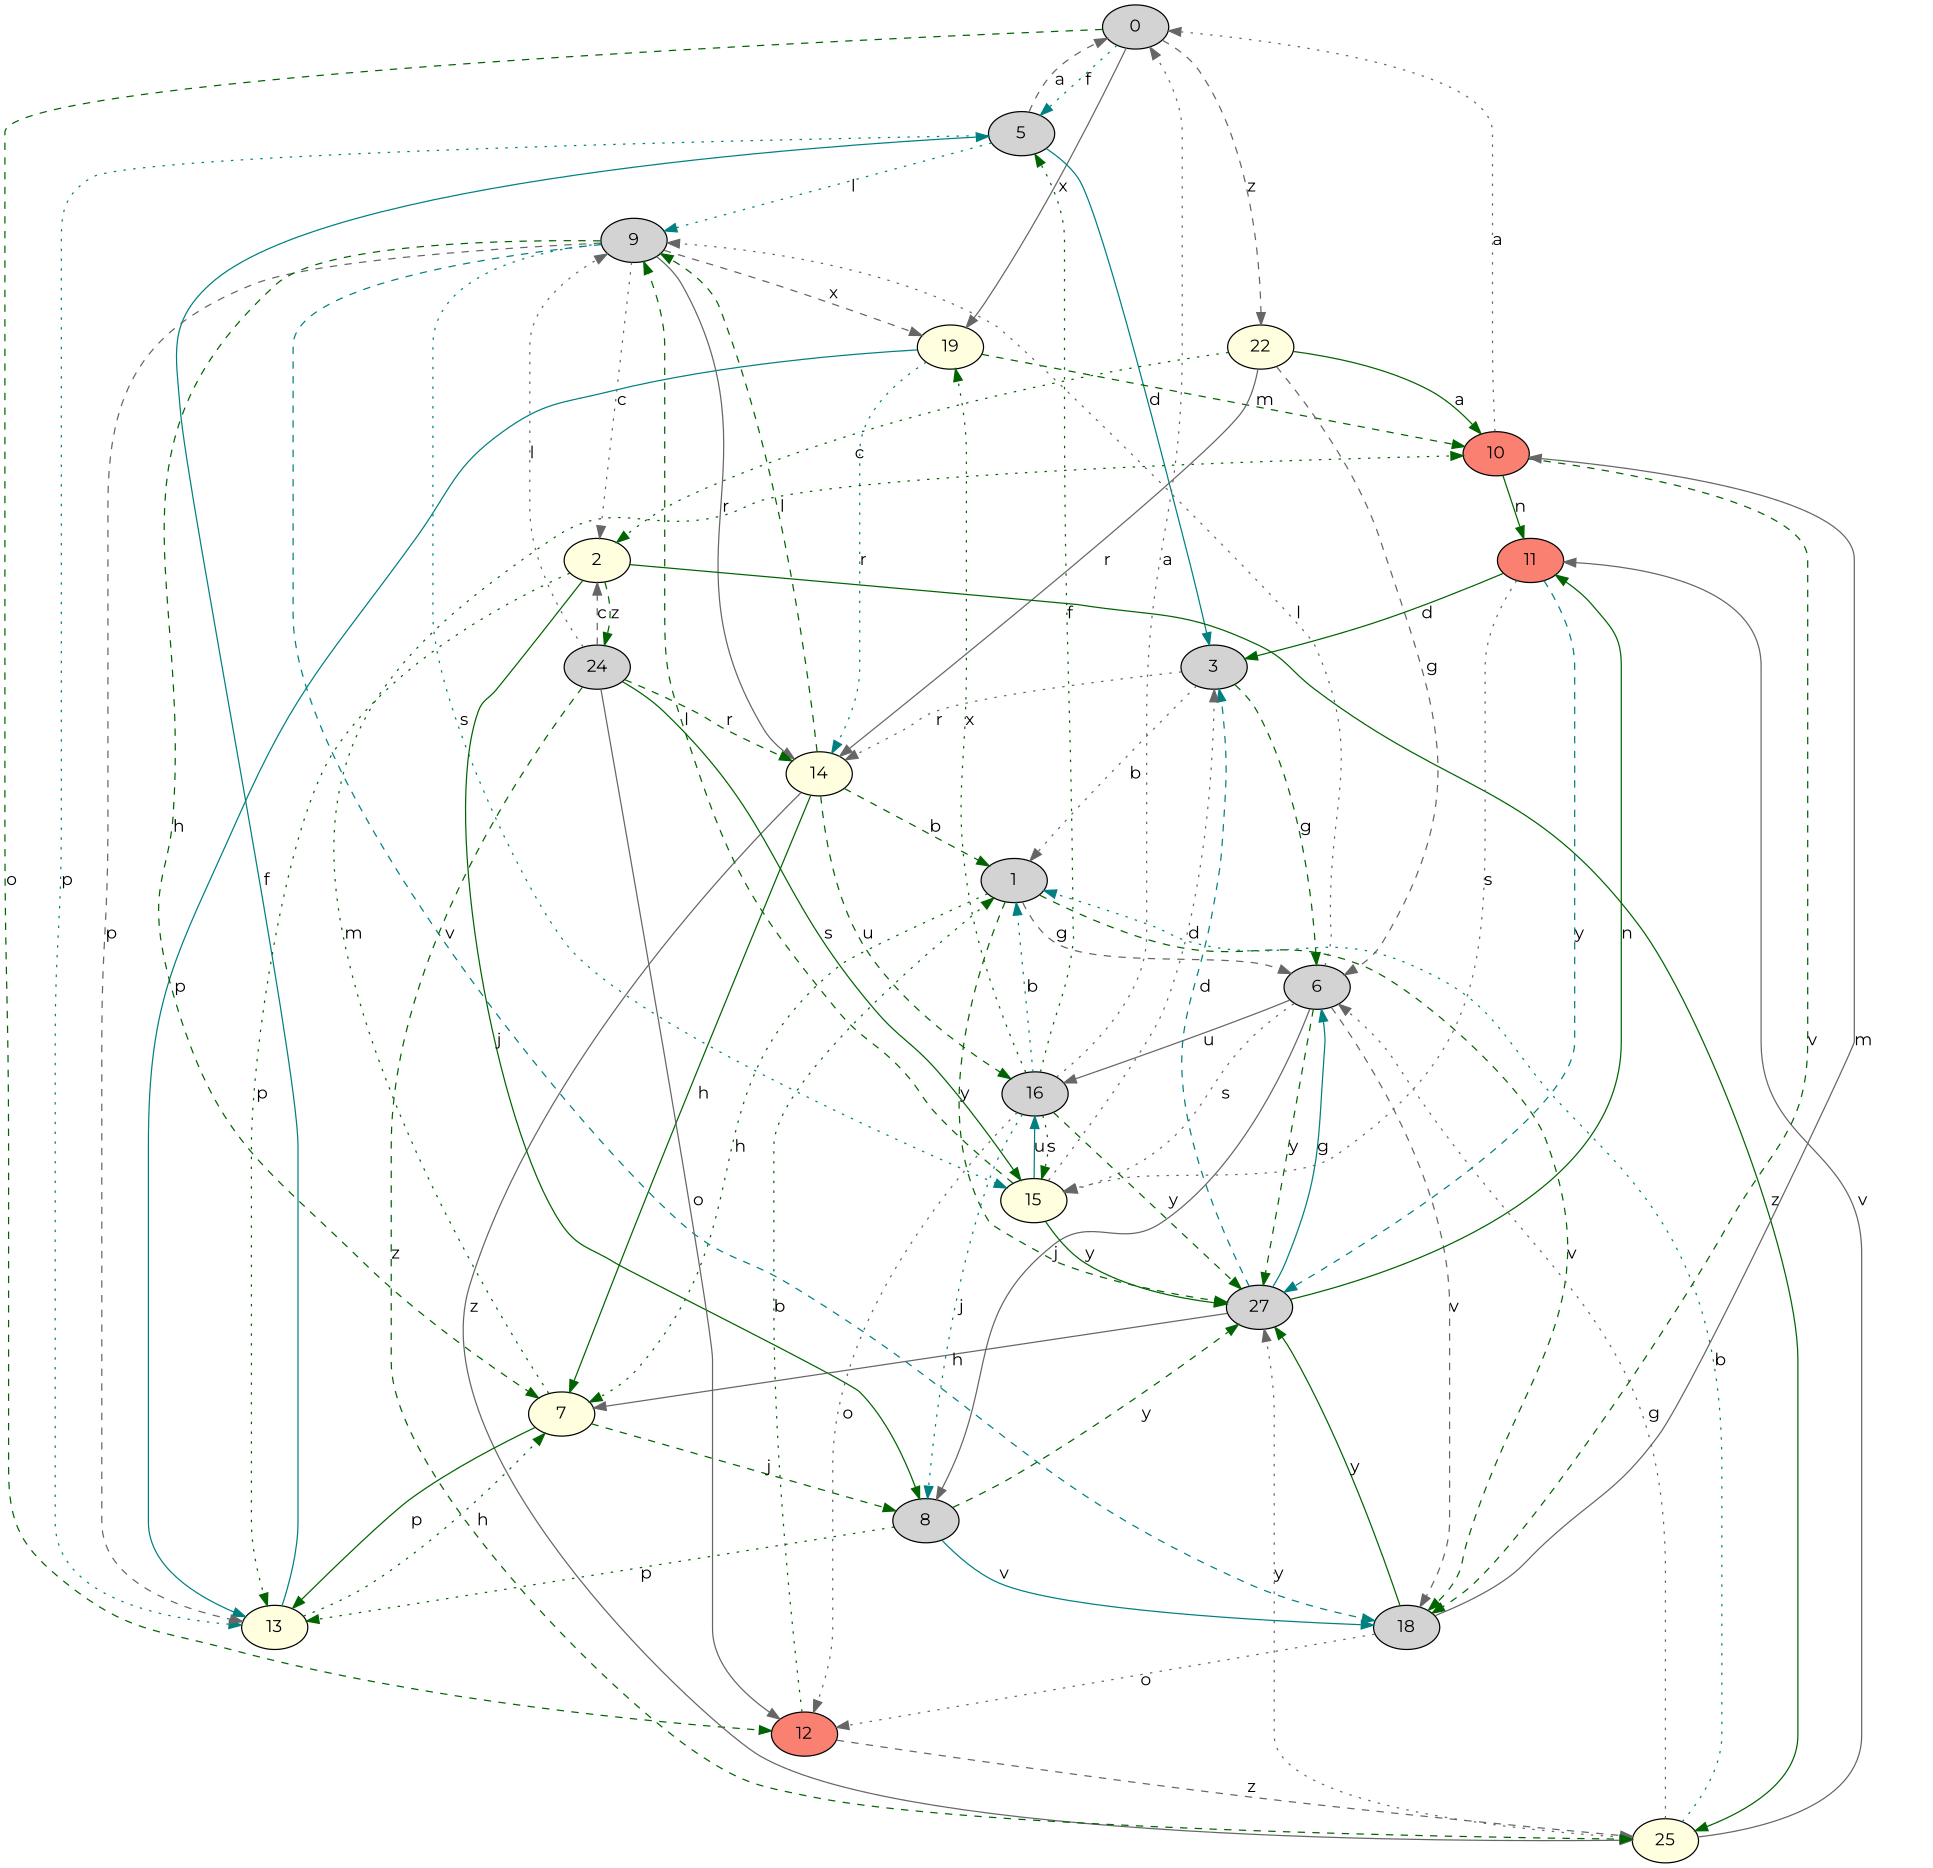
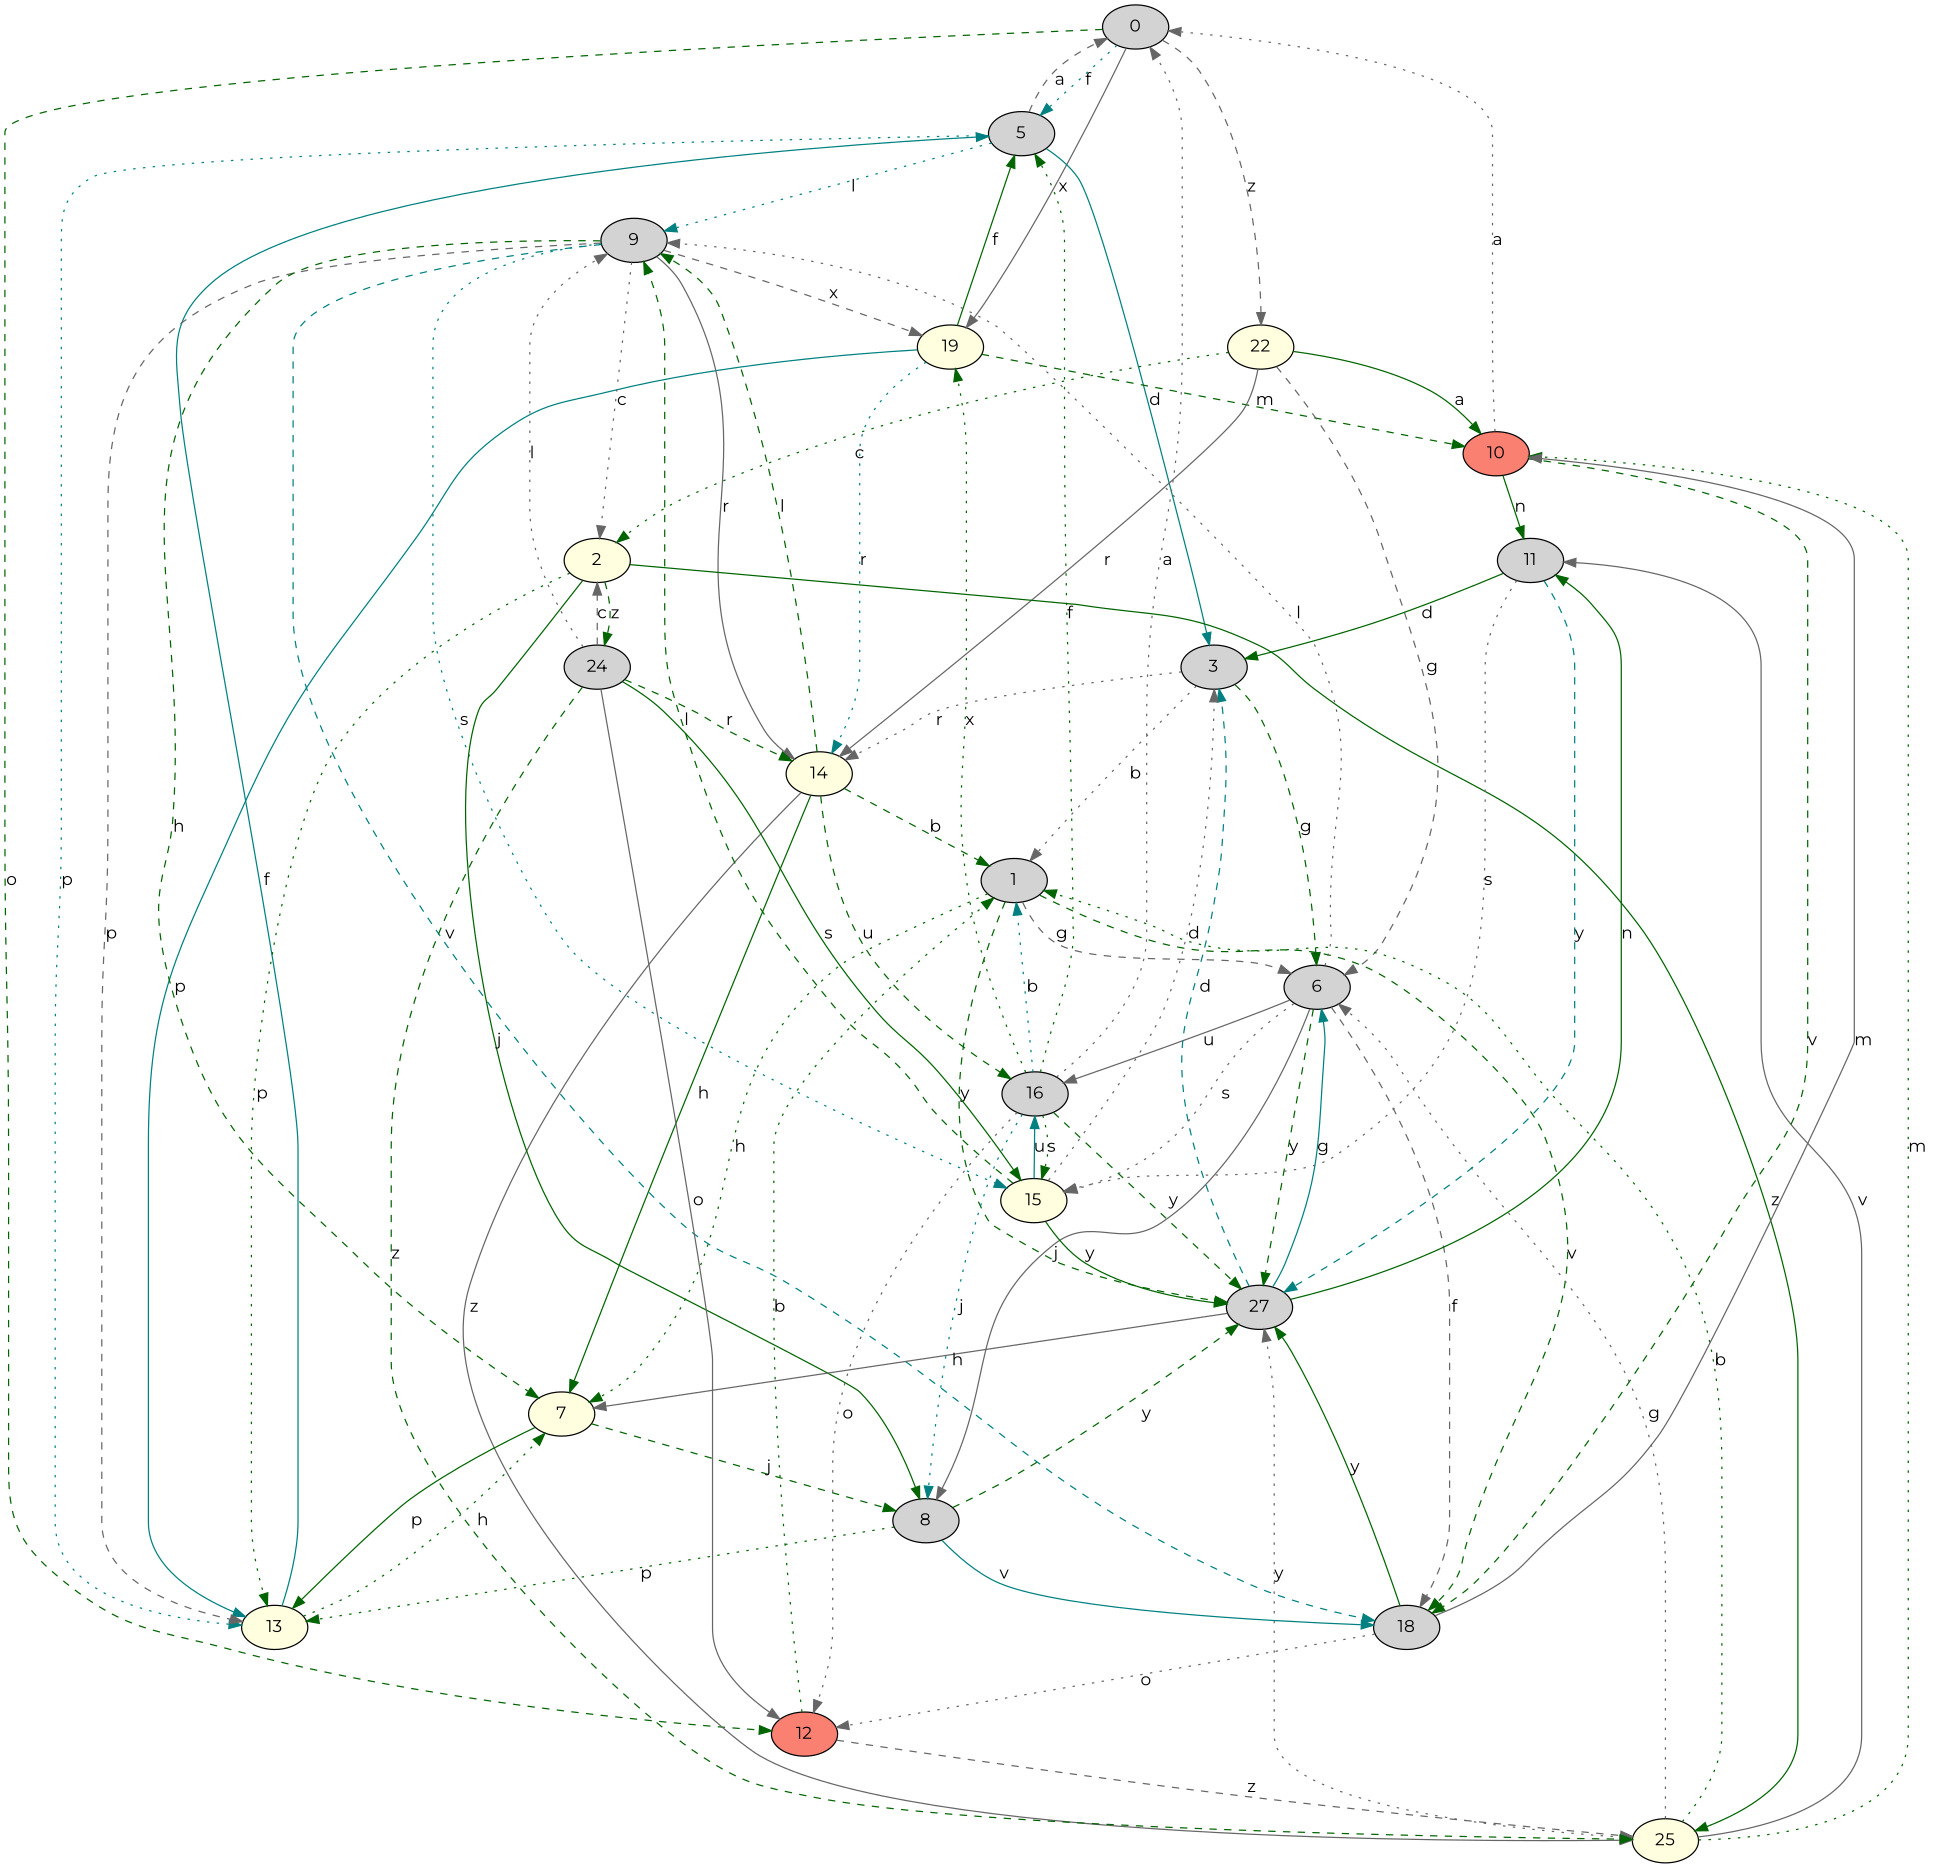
  strict digraph {
    fontname=Montserrat
    node [fillcolor=lightgrey fontname=Montserrat style=filled]
    edge [color=darkgreen fontname=Montserrat style=dotted]
    0
    5
    12 [fillcolor=salmon]
    19 [fillcolor=lightyellow]
    22 [fillcolor=lightyellow]
    13 [fillcolor=lightyellow]
    3
    9
    1
    25 [fillcolor=lightyellow]
    14 [fillcolor=lightyellow]
    10 [fillcolor=salmon]
    6
    2 [fillcolor=lightyellow]
    7 [fillcolor=lightyellow]
    18
    n17 [label=27]
    8
    15 [fillcolor=lightyellow]
    16
-   11 [fillcolor=salmon]
+   11
    24
    0 -> 5 [color=teal label=f]
    0 -> 12 [label=o style=dashed]
    0 -> 19 [color=gray40 label=x style=solid]
    0 -> 22 [color=gray40 label=z style=dashed]
    5 -> 0 [color=gray40 label=a style=dashed]
    5 -> 13 [color=teal label=p]
    5 -> 3 [color=teal label=d style=solid]
    5 -> 9 [color=teal label=l]
    12 -> 1 [label=b]
    12 -> 25 [color=gray40 label=z style=dashed]
+   19 -> 5 [label=f style=solid]
    19 -> 13 [color=teal label=p style=solid]
    19 -> 14 [color=teal label=r]
    19 -> 10 [label=m style=dashed]
    22 -> 14 [color=gray40 label=r style=solid]
    22 -> 10 [label=a style=solid]
    22 -> 6 [color=gray40 label=g style=dashed]
    22 -> 2 [label=c]
    13 -> 5 [color=teal label=f style=solid]
    13 -> 7 [label=h]
    3 -> 1 [color=gray40 label=b]
    3 -> 14 [color=gray40 label=r]
    3 -> 6 [label=g style=dashed]
    9 -> 19 [color=gray40 label=x style=dashed]
    9 -> 13 [color=gray40 label=p style=dashed]
    9 -> 14 [color=gray40 label=r style=solid]
    9 -> 2 [color=gray40 label=c]
    9 -> 7 [label=h style=dashed]
    9 -> 18 [color=teal label=v style=dashed]
    9 -> 15 [color=teal label=s]
    1 -> 6 [color=gray40 label=g style=dashed]
    1 -> 7 [label=h]
    1 -> 18 [label=v style=dashed]
    1 -> n17 [label=y style=dashed]
-   25 -> 1 [color=teal label=b]
+   25 -> 1 [label=b]
    25 -> 6 [color=gray40 label=g]
    25 -> n17 [color=gray40 label=y]
    25 -> 11 [color=gray40 label=v style=solid]
    14 -> 9 [label=l style=dashed]
    14 -> 1 [label=b style=dashed]
    14 -> 25 [color=gray40 label=z style=solid]
    14 -> 7 [label=h style=solid]
    14 -> 16 [label=u style=dashed]
    10 -> 0 [color=gray40 label=a]
    10 -> 18 [label=v style=dashed]
    10 -> 11 [label=n style=solid]
    6 -> 9 [color=gray40 label=l]
-   6 -> 18 [color=gray40 label=v style=dashed]
+   6 -> 18 [color=gray40 label=f style=dashed]
    6 -> n17 [label=y style=dashed]
    6 -> 8 [color=gray40 label=j style=solid]
    6 -> 15 [color=gray40 label=s]
    6 -> 16 [color=gray40 label=u style=solid]
    2 -> 13 [label=p]
    2 -> 25 [label=z style=solid]
    2 -> 8 [label=j style=solid]
    2 -> 24 [label=z style=dashed]
    7 -> 13 [label=p style=solid]
-   7 -> 10 [label=m]
+   25 -> 10 [label=m]
    7 -> 8 [label=j style=dashed]
    18 -> 12 [color=gray40 label=o]
    18 -> 10 [color=gray40 label=m style=solid]
    18 -> n17 [label=y style=solid]
    n17 -> 3 [color=teal label=d style=dashed]
    n17 -> 6 [color=teal label=g style=solid]
    n17 -> 7 [color=gray40 label=h style=solid]
    n17 -> 11 [label=n style=solid]
    8 -> 13 [label=p]
    8 -> 18 [color=teal label=v style=solid]
    8 -> n17 [label=y style=dashed]
    15 -> 3 [color=gray40 label=d]
    15 -> 9 [label=l style=dashed]
    15 -> n17 [label=y style=solid]
    15 -> 16 [color=teal label=u style=solid]
    16 -> 0 [color=gray40 label=a]
    16 -> 5 [label=f]
    16 -> 12 [color=gray40 label=o]
    16 -> 19 [label=x]
    16 -> 1 [color=teal label=b]
    16 -> n17 [label=y style=dashed]
    16 -> 8 [color=teal label=j]
    16 -> 15 [label=s]
    11 -> 3 [label=d style=solid]
    11 -> n17 [color=teal label=y style=dashed]
    11 -> 15 [color=gray40 label=s]
    24 -> 12 [color=gray40 label=o style=solid]
    24 -> 9 [color=gray40 label=l]
    24 -> 25 [label=z style=dashed]
    24 -> 14 [label=r style=dashed]
    24 -> 2 [color=gray40 label=c style=dashed]
    24 -> 15 [label=s style=solid]
  }
